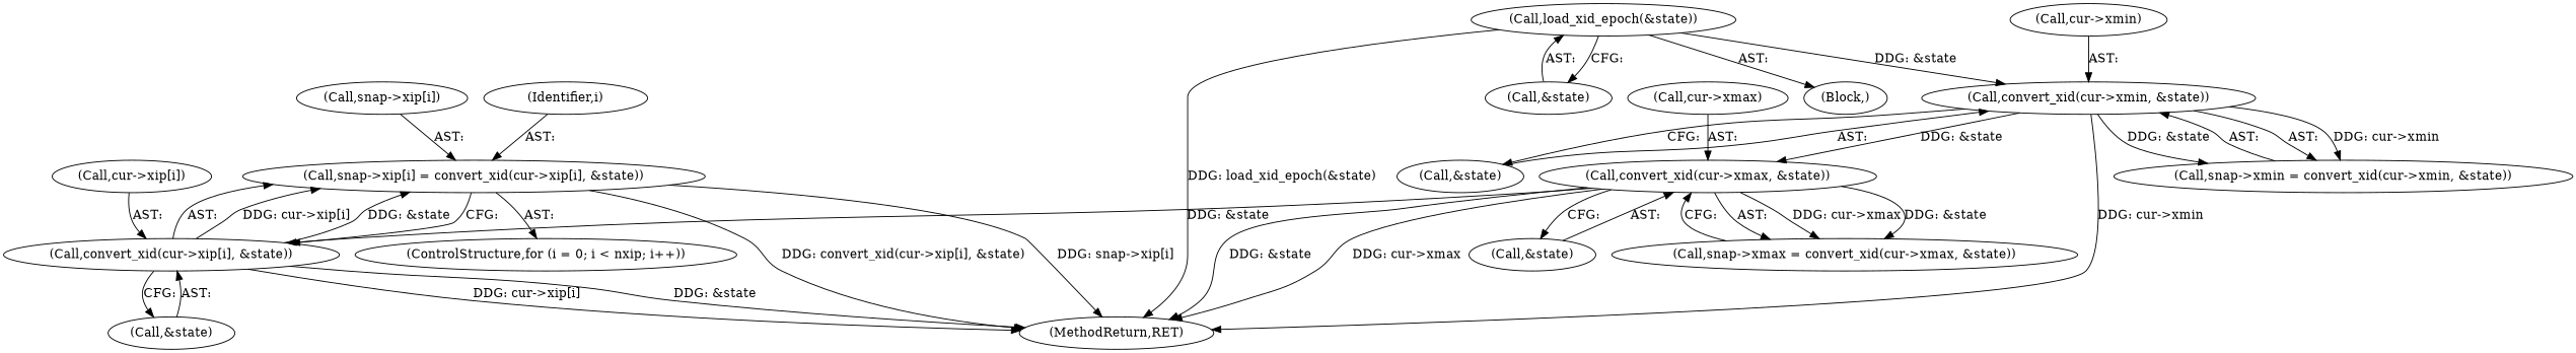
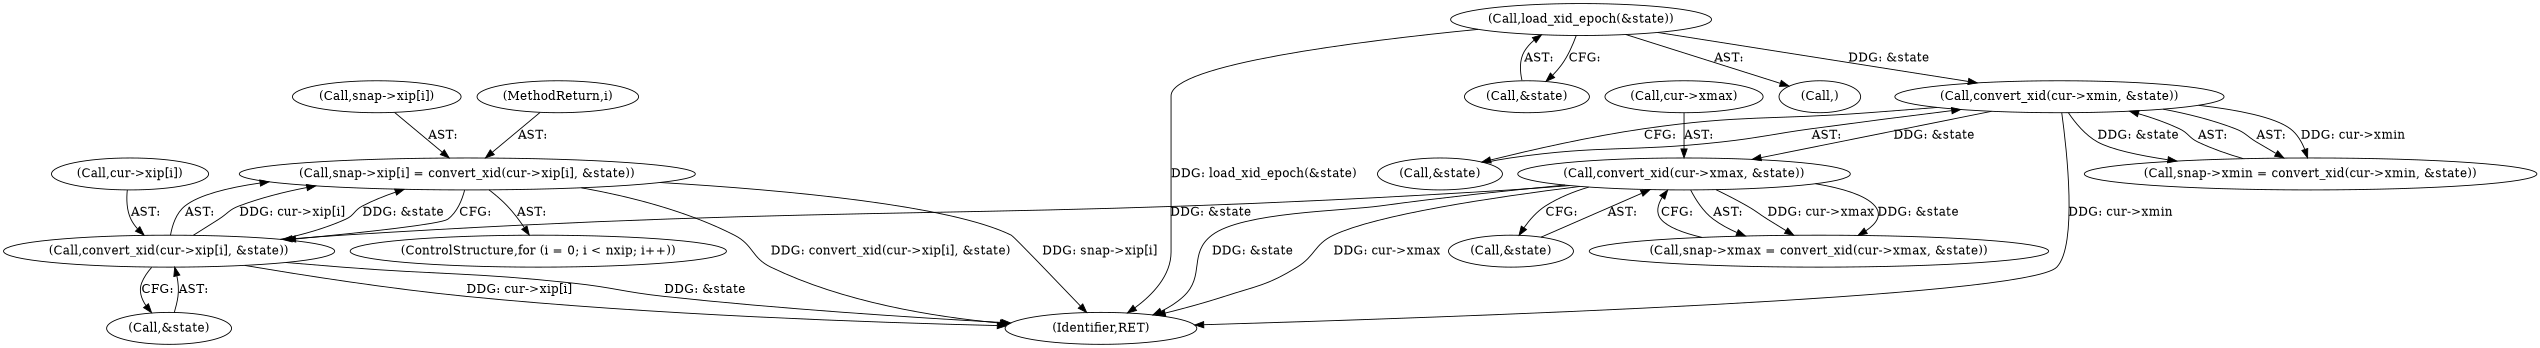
  digraph {
    fontname="DejaVu Serif"
    node [fontname="DejaVu Serif"]
    edge [fontname="DejaVu Serif"]
    n1 [label="(Call,snap->xip[i] = convert_xid(cur->xip[i], &state))"]
    n2 [label="(Call,convert_xid(cur->xip[i], &state))"]
    n3 [label="(ControlStructure,for (i = 0; i < nxip; i++))"]
-   n4 [label="(MethodReturn,RET)"]
+   n4 [label="(Identifier,RET)"]
    n5 [label="(Call,&state)"]
    n6 [label="(Call,convert_xid(cur->xmax, &state))"]
    n7 [label="(Call,&state)"]
    n8 [label="(Call,snap->xmax = convert_xid(cur->xmax, &state))"]
    n9 [label="(Call,convert_xid(cur->xmin, &state))"]
    n10 [label="(Call,snap->xmin = convert_xid(cur->xmin, &state))"]
    n11 [label="(Call,&state)"]
    n12 [label="(Call,load_xid_epoch(&state))"]
    n13 [label="(Call,&state)"]
-   n14 [label="(Block,)"]
+   n14 [label="(Call,)"]
    n15 [label="(Call,snap->xip[i])"]
-   n16 [label="(Identifier,i)"]
+   n16 [label="(MethodReturn,i)"]
    n17 [label="(Call,cur->xip[i])"]
    n18 [label="(Call,cur->xmax)"]
-   n19 [label="(Call,cur->xmin)"]
    n1 -> n2 [label="CFG: "]
    n1 -> n3 [label="AST: "]
    n1 -> n4 [label="DDG: convert_xid(cur->xip[i], &state)"]
    n1 -> n4 [label="DDG: snap->xip[i]"]
    n2 -> n1 [label="AST: "]
    n2 -> n1 [label="DDG: cur->xip[i]"]
    n2 -> n1 [label="DDG: &state"]
    n2 -> n4 [label="DDG: cur->xip[i]"]
    n2 -> n4 [label="DDG: &state"]
    n2 -> n5 [label="CFG: "]
    n5 -> n2 [label="AST: "]
    n6 -> n2 [label="DDG: &state"]
    n6 -> n4 [label="DDG: cur->xmax"]
    n6 -> n4 [label="DDG: &state"]
    n6 -> n7 [label="CFG: "]
    n6 -> n8 [label="AST: "]
    n6 -> n8 [label="DDG: cur->xmax"]
    n6 -> n8 [label="DDG: &state"]
    n7 -> n6 [label="AST: "]
    n8 -> n6 [label="CFG: "]
    n9 -> n4 [label="DDG: cur->xmin"]
    n9 -> n6 [label="DDG: &state"]
    n9 -> n10 [label="AST: "]
    n9 -> n10 [label="DDG: cur->xmin"]
    n9 -> n10 [label="DDG: &state"]
    n9 -> n11 [label="CFG: "]
    n10 -> n9 [label="AST: "]
    n11 -> n9 [label="AST: "]
    n12 -> n4 [label="DDG: load_xid_epoch(&state)"]
    n12 -> n9 [label="DDG: &state"]
    n12 -> n13 [label="CFG: "]
    n12 -> n14 [label="AST: "]
    n13 -> n12 [label="AST: "]
    n15 -> n1 [label="AST: "]
    n16 -> n1 [label="AST: "]
    n17 -> n2 [label="AST: "]
    n18 -> n6 [label="AST: "]
-   n19 -> n9 [label="AST: "]
  }
